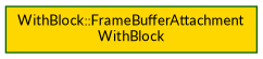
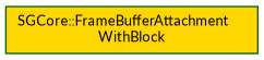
  digraph {
    rankdir=TB
    fontname=Lato
-   n1 [color=darkgreen fillcolor=gold fontname=Lato fontsize=10 height=0.2 label="WithBlock::FrameBufferAttachment\lWithBlock" shape=record style=filled width=0.4]
+   n1 [color=darkgreen fillcolor=gold fontname=Lato fontsize=10 height=0.2 label="SGCore::FrameBufferAttachment\lWithBlock" shape=record style=filled width=0.4]
  }
